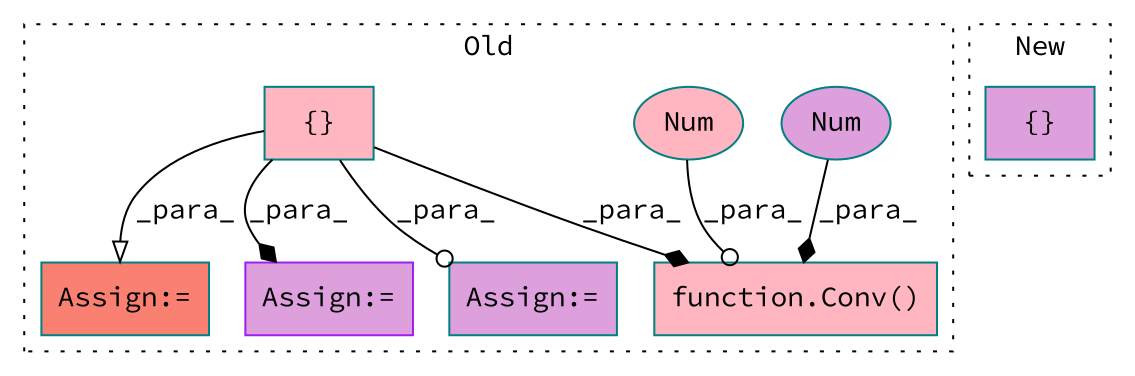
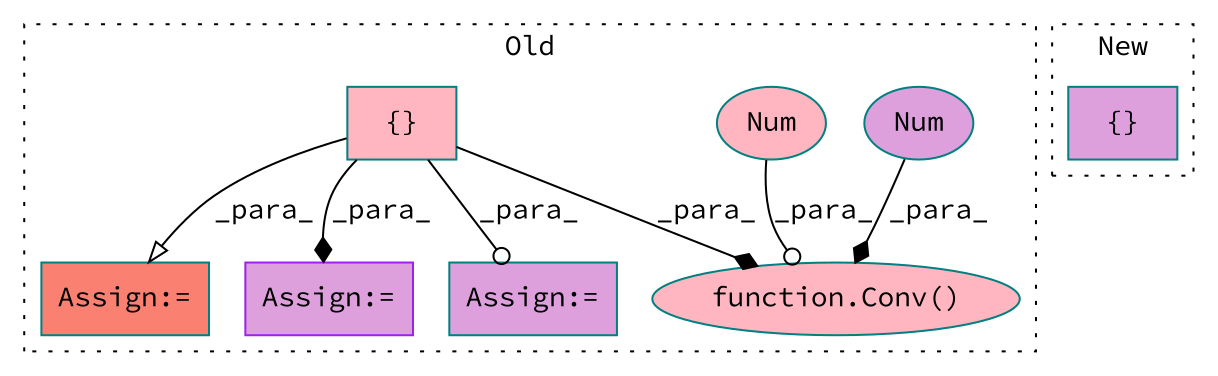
  digraph {
    fontname="Source Code Pro"
    node [a=68 l=3 shape=box style=filled fillcolor=plum color=teal fontname="Source Code Pro"]
    edge [arrowhead=diamond fontname="Source Code Pro"]
-   n1 [a=75 l="5,1" label="function.Conv()" s="1703,1742" fillcolor=lightpink]
+   n1 [a=75 l="5,1" label="function.Conv()" s="1703,1742" shape=ellipse fillcolor=lightpink]
    n2 [a=76 l=1 label=Num s=1738 shape=ellipse]
    n3 [a=76 l=1 label=Num s=1741 shape=ellipse fillcolor=lightpink]
    n4 [a=95 l="14,10" label="{}" s="1205,1307" fillcolor=lightpink]
    n5 [label="Assign:=" s=1572]
    n6 [label="Assign:=" s=1518 fillcolor=salmon]
    n7 [label="Assign:=" s=1620 color=purple]
    n8 [a=95 l="1,1" label="{}" s="653,676"]
    subgraph cluster_1 {
      label=Old
      style=dotted
      n1
      n2
      n3
      n4
      n5
      n6
      n7
    }
    subgraph cluster_2 {
      label=New
      style=dotted
      n8
    }
    n2 -> n1 [label=_para_]
    n3 -> n1 [label=_para_ arrowhead=odot]
    n4 -> n1 [label=_para_]
    n4 -> n5 [label=_para_ arrowhead=odot]
    n4 -> n6 [label=_para_ arrowhead=onormal]
    n4 -> n7 [label=_para_]
  }
